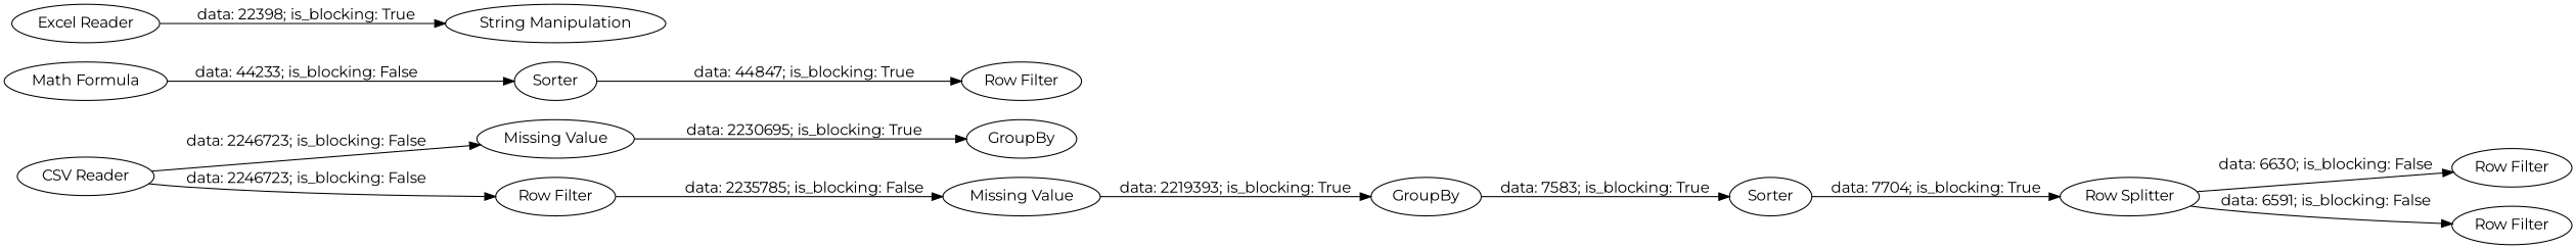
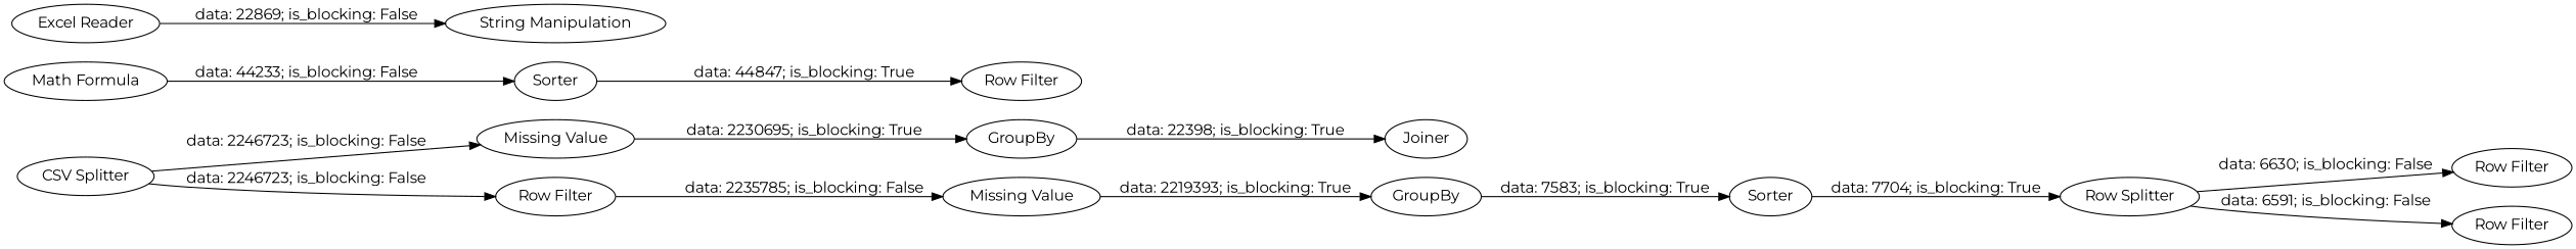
  digraph {
    fontname=Montserrat
    rankdir=LR
    node [fontname=Montserrat]
    edge [fontname=Montserrat]
    n1 [label=GroupBy]
+   n2 [label=Joiner]
    n3 [label="Row Splitter"]
    n4 [label="Row Filter"]
    n5 [label="Row Filter"]
    n6 [label="Row Filter"]
    n7 [label="Excel Reader"]
    n8 [label="String Manipulation"]
-   n9 [label="CSV Reader"]
+   n9 [label="CSV Splitter"]
    n10 [label="Missing Value"]
    n11 [label="Row Filter"]
    n12 [label="Missing Value"]
    n13 [label="Math Formula"]
    n14 [label=Sorter]
    n15 [label=GroupBy]
    n16 [label=Sorter]
+   n1 -> n2 [label="data: 22398; is_blocking: True"]
    n3 -> n4 [label="data: 6630; is_blocking: False"]
    n3 -> n5 [label="data: 6591; is_blocking: False"]
-   n7 -> n8 [label="data: 22398; is_blocking: True"]
+   n7 -> n8 [label="data: 22869; is_blocking: False"]
    n9 -> n10 [label="data: 2246723; is_blocking: False"]
    n9 -> n11 [label="data: 2246723; is_blocking: False"]
    n10 -> n1 [label="data: 2230695; is_blocking: True"]
    n11 -> n12 [label="data: 2235785; is_blocking: False"]
    n12 -> n15 [label="data: 2219393; is_blocking: True"]
    n13 -> n14 [label="data: 44233; is_blocking: False"]
    n14 -> n6 [label="data: 44847; is_blocking: True"]
    n15 -> n16 [label="data: 7583; is_blocking: True"]
    n16 -> n3 [label="data: 7704; is_blocking: True"]
  }
